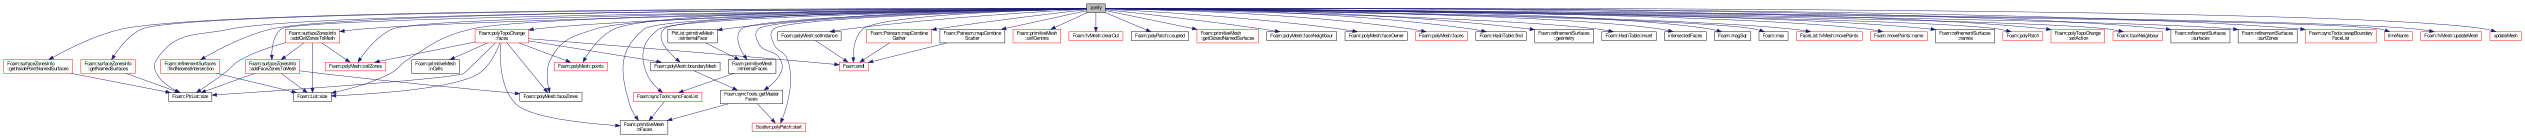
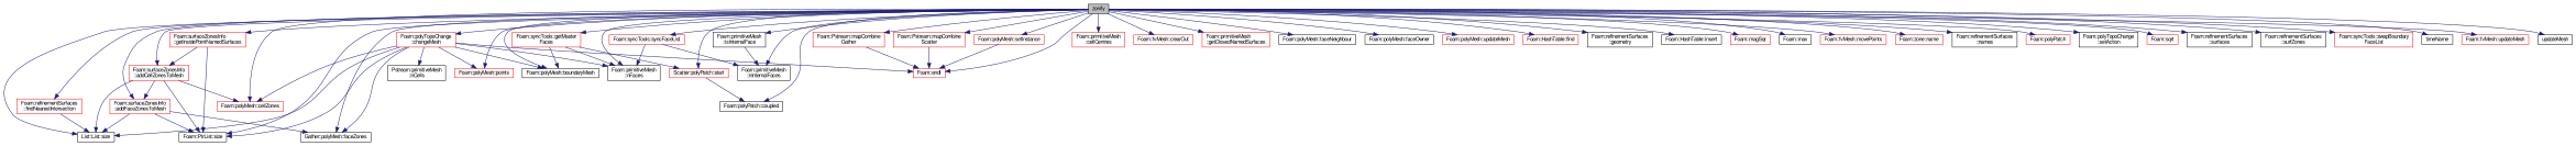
  digraph {
    rankdir=TB
    node [color=red fontname=FreeSans fontsize=10 shape=record]
    edge [color=midnightblue fontname=FreeSans fontsize=10 labelfontname=FreeSans labelfontsize=10 style=solid]
    n1 [color=black fillcolor=grey75 fontcolor=black height=0.2 label=zonify style=filled width=0.4]
    n2 [height=0.2 label="Foam::surfaceZonesInfo\l::addCellZonesToMesh" width=0.4]
    n3 [color=black height=0.2 label="Foam::PtrList::size" width=0.4]
    n4 [height=0.2 label="Foam::polyMesh::cellZones" width=0.4]
-   n5 [color=black height=0.2 label="Foam::List::size" width=0.4]
+   n5 [color=black height=0.2 label="List::List::size" width=0.4]
    n6 [height=0.2 label="Foam::surfaceZonesInfo\l::addFaceZonesToMesh" width=0.4]
-   n7 [color=black height=0.2 label="Foam::polyMesh::faceZones" width=0.4]
+   n7 [color=black height=0.2 label="Gather::polyMesh::faceZones" width=0.4]
    n8 [color=black height=0.2 label="Foam::polyMesh::boundaryMesh" width=0.4]
    n9 [height=0.2 label="Foam::primitiveMesh\l::cellCentres" width=0.4]
-   n10 [height=0.2 label="Foam::polyTopoChange\l::faces" width=0.4]
+   n10 [height=0.2 label="Foam::polyTopoChange\l::changeMesh" width=0.4]
    n11 [height=0.2 label="Foam::endl" width=0.4]
    n12 [color=black height=0.2 label="Foam::primitiveMesh\l::nFaces" width=0.4]
    n13 [height=0.2 label="Foam::polyMesh::points" width=0.4]
    n14 [height=0.2 label="Foam::fvMesh::clearOut" width=0.4]
    n15 [color=black height=0.2 label="Foam::polyPatch::coupled" width=0.4]
    n16 [height=0.2 label="Foam::primitiveMesh\l::getClosedNamedSurfaces" width=0.4]
    n17 [color=black height=0.2 label="Foam::polyMesh::faceNeighbour" width=0.4]
    n18 [color=black height=0.2 label="Foam::polyMesh::faceOwner" width=0.4]
-   n19 [height=0.2 label="Foam::polyMesh::faces" width=0.4]
-   n20 [color=black height=0.2 label="Foam::HashTable::find" width=0.4]
+   n19 [height=0.2 label="Foam::polyMesh::updateMesh" width=0.4]
+   n20 [height=0.2 label="Foam::HashTable::find" width=0.4]
    n21 [height=0.2 label="Foam::refinementSurfaces\l::findNearestIntersection" width=0.4]
    n22 [color=black height=0.2 label="Foam::refinementSurfaces\l::geometry" width=0.4]
    n23 [height=0.2 label="Foam::surfaceZonesInfo\l::getInsidePointNamedSurfaces" width=0.4]
-   n24 [color=black height=0.2 label="Foam::syncTools::getMaster\lFaces" width=0.4]
+   n24 [height=0.2 label="Foam::syncTools::getMaster\lFaces" width=0.4]
    n25 [height=0.2 label="Scatter::polyPatch::start" width=0.4]
-   n26 [height=0.2 label="Foam::surfaceZonesInfo\l::getNamedSurfaces" width=0.4]
    n27 [color=black height=0.2 label="Foam::HashTable::insert" width=0.4]
-   n28 [color=black height=0.2 label=intersectedFaces width=0.4]
-   n29 [color=black height=0.2 label="PtrList::primitiveMesh\l::isInternalFace" width=0.4]
+   n29 [color=black height=0.2 label="Foam::primitiveMesh\l::isInternalFace" width=0.4]
    n30 [color=black height=0.2 label="Foam::primitiveMesh\l::nInternalFaces" width=0.4]
-   n31 [color=black height=0.2 label="Foam::magSqr" width=0.4]
+   n31 [height=0.2 label="Foam::magSqr" width=0.4]
    n32 [height=0.2 label="Foam::Pstream::mapCombine\lGather" width=0.4]
-   n33 [color=black height=0.2 label="Foam::Pstream::mapCombine\lScatter" width=0.4]
+   n33 [height=0.2 label="Foam::Pstream::mapCombine\lScatter" width=0.4]
    n34 [color=black height=0.2 label="Foam::max" width=0.4]
-   n35 [height=0.2 label="FaceList::fvMesh::movePoints" width=0.4]
-   n36 [height=0.2 label="Foam::movePoints::name" width=0.4]
+   n35 [height=0.2 label="Foam::fvMesh::movePoints" width=0.4]
+   n36 [height=0.2 label="Foam::zone::name" width=0.4]
    n37 [color=black height=0.2 label="Foam::refinementSurfaces\l::names" width=0.4]
    n38 [height=0.2 label="Foam::polyPatch" width=0.4]
-   n39 [height=0.2 label="Foam::polyTopoChange\l::setAction" width=0.4]
-   n40 [color=black height=0.2 label="Foam::polyMesh::setInstance" width=0.4]
-   n41 [height=0.2 label="Foam::faceNeighbour" width=0.4]
+   n39 [color=black height=0.2 label="Foam::polyTopoChange\l::setAction" width=0.4]
+   n40 [height=0.2 label="Foam::polyMesh::setInstance" width=0.4]
+   n41 [height=0.2 label="Foam::sqrt" width=0.4]
    n42 [color=black height=0.2 label="Foam::refinementSurfaces\l::surfaces" width=0.4]
    n43 [color=black height=0.2 label="Foam::refinementSurfaces\l::surfZones" width=0.4]
    n44 [height=0.2 label="Foam::syncTools::swapBoundary\lFaceList" width=0.4]
    n45 [height=0.2 label="Foam::syncTools::syncFaceList" width=0.4]
-   n46 [height=0.2 label=timeName width=0.4]
+   n46 [color=black height=0.2 label=timeName width=0.4]
    n47 [height=0.2 label="Foam::fvMesh::updateMesh" width=0.4]
-   n48 [height=0.2 label=updateMesh width=0.4]
-   n49 [color=black height=0.2 label="Foam::primitiveMesh\l::nCells" width=0.4]
+   n48 [color=black height=0.2 label=updateMesh width=0.4]
+   n49 [color=black height=0.2 label="Pstream::primitiveMesh\l::nCells" width=0.4]
    n1 -> n2
    n1 -> n3
    n1 -> n4
    n1 -> n5
    n1 -> n6
    n1 -> n7
    n1 -> n8
    n1 -> n9
    n1 -> n10
    n1 -> n11
    n1 -> n12
    n1 -> n13
    n1 -> n14
    n1 -> n15
    n1 -> n16
    n1 -> n17
    n1 -> n18
    n1 -> n19
    n1 -> n20
    n1 -> n21
    n1 -> n22
    n1 -> n23
    n1 -> n24
    n1 -> n25
-   n1 -> n26
    n1 -> n27
-   n1 -> n28
    n1 -> n29
    n1 -> n30
    n1 -> n31
    n1 -> n32
    n1 -> n33
    n1 -> n34
    n1 -> n35
    n1 -> n36
    n1 -> n37
    n1 -> n38
    n1 -> n39
    n1 -> n40
    n1 -> n41
    n1 -> n42
    n1 -> n43
    n1 -> n44
    n1 -> n45
    n1 -> n46
    n1 -> n47
    n1 -> n48
    n2 -> n3
    n2 -> n4
    n2 -> n5
    n2 -> n6
    n6 -> n3
    n6 -> n5
    n6 -> n7
    n10 -> n3
    n10 -> n4
    n10 -> n5
    n10 -> n7
    n10 -> n8
    n10 -> n11
    n10 -> n12
    n10 -> n13
    n10 -> n49
    n21 -> n5
+   n23 -> n2
    n23 -> n3
-   n8 -> n24
+   n24 -> n8
    n24 -> n12
    n24 -> n25
-   n26 -> n3
+   n25 -> n15
    n29 -> n30
    n32 -> n11
    n33 -> n11
    n40 -> n11
    n45 -> n12
-   n30 -> n45
+   n45 -> n30
  }
